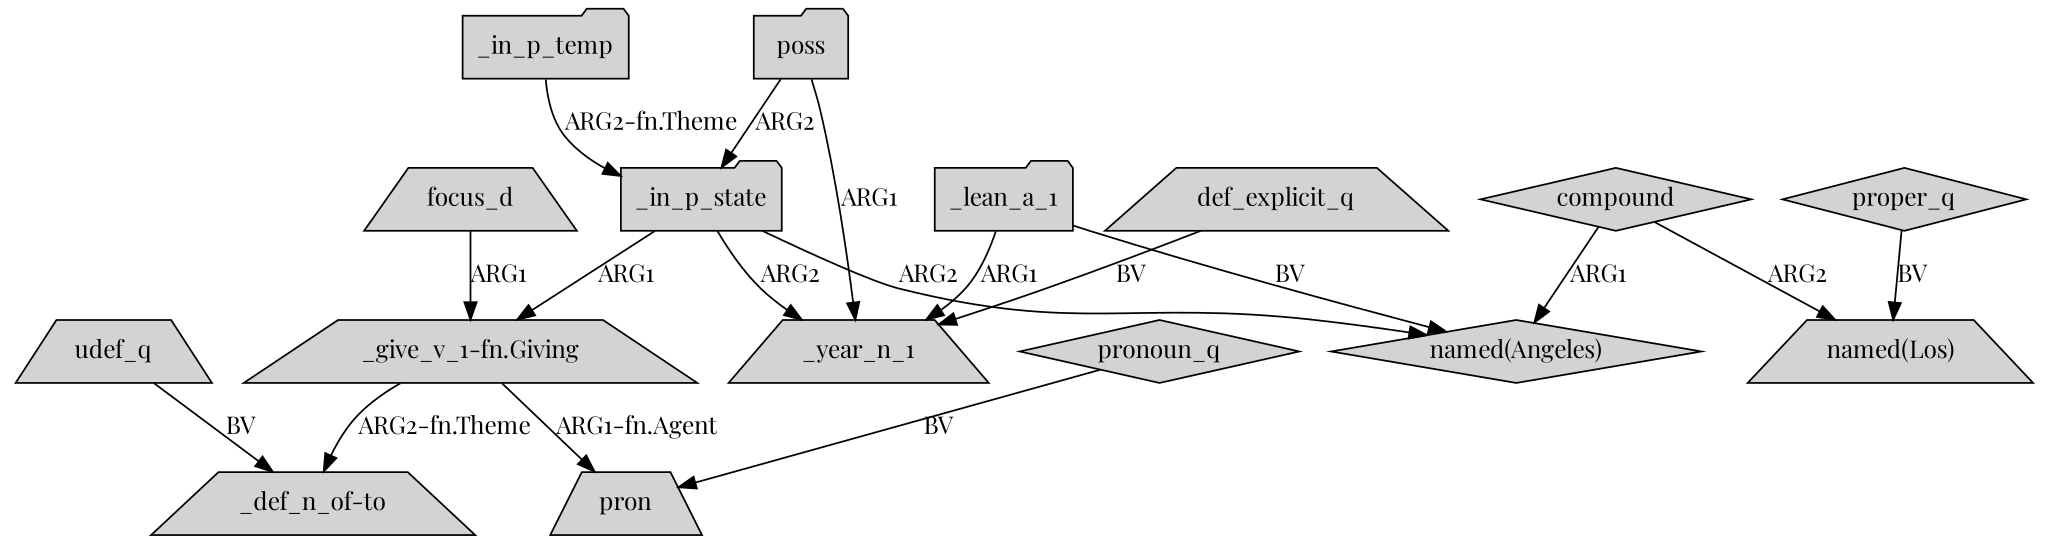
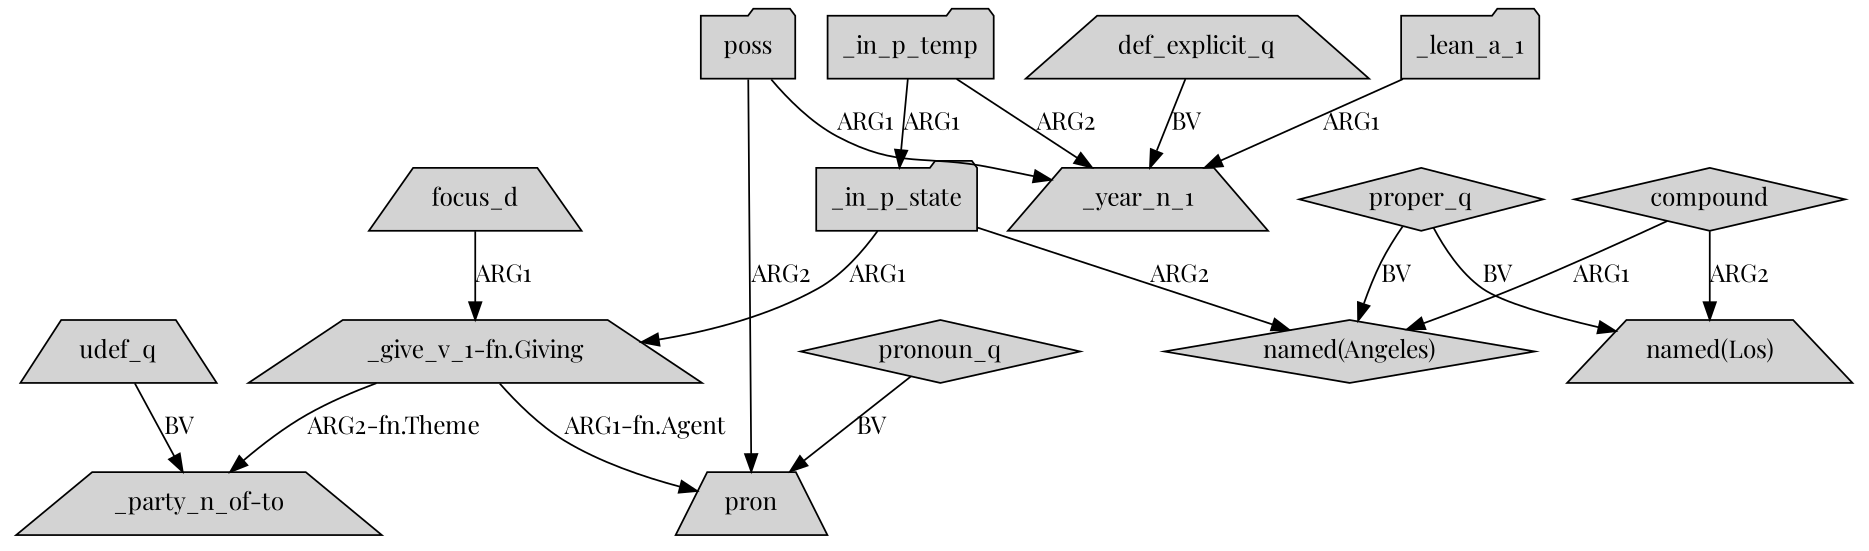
  digraph {
    fontname="Playfair Display"
    node [fontname="Playfair Display" shape=trapezium style=filled]
    edge [fontname="Playfair Display"]
    udef_q
-   "_party_n_of-to" [label="_def_n_of-to"]
+   "_party_n_of-to"
    _lean_a_1 [shape=folder]
    _year_n_1
    _in_p_state [shape=folder]
    "_give_v_1-fn.Giving"
    "named(Angeles)" [shape=diamond]
    pron
    focus_d
    proper_q [shape=diamond]
    "named(Los)"
    poss [shape=folder]
    _in_p_temp [shape=folder]
    compound [shape=diamond]
    def_explicit_q
    pronoun_q [shape=diamond]
    udef_q -> "_party_n_of-to" [label=BV]
    _lean_a_1 -> _year_n_1 [label=ARG1]
    _in_p_state -> "_give_v_1-fn.Giving" [label=ARG1]
    _in_p_state -> "named(Angeles)" [label=ARG2]
    "_give_v_1-fn.Giving" -> "_party_n_of-to" [label="ARG2-fn.Theme"]
    "_give_v_1-fn.Giving" -> pron [label="ARG1-fn.Agent"]
    focus_d -> "_give_v_1-fn.Giving" [label=ARG1]
-   _lean_a_1 -> "named(Angeles)" [label=BV]
+   proper_q -> "named(Angeles)" [label=BV]
    proper_q -> "named(Los)" [label=BV]
    poss -> _year_n_1 [label=ARG1]
-   poss -> _in_p_state [label=ARG2]
-   _in_p_state -> _year_n_1 [label=ARG2]
-   _in_p_temp -> _in_p_state [label="ARG2-fn.Theme"]
+   poss -> pron [label=ARG2]
+   _in_p_temp -> _year_n_1 [label=ARG2]
+   _in_p_temp -> _in_p_state [label=ARG1]
    compound -> "named(Angeles)" [label=ARG1]
    compound -> "named(Los)" [label=ARG2]
    def_explicit_q -> _year_n_1 [label=BV]
    pronoun_q -> pron [label=BV]
  }
